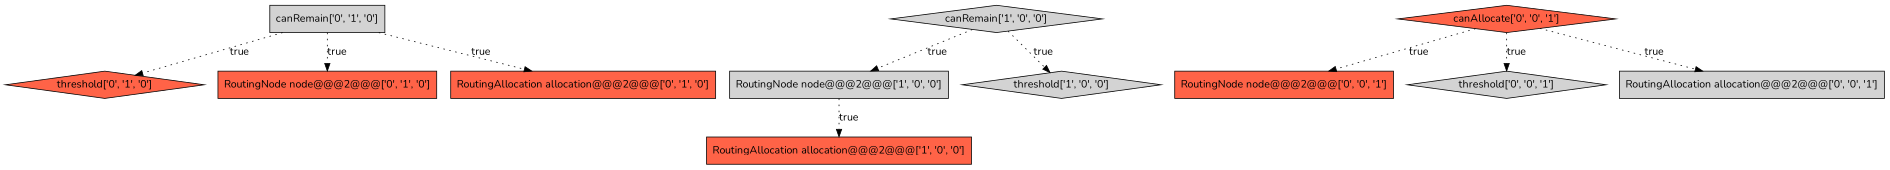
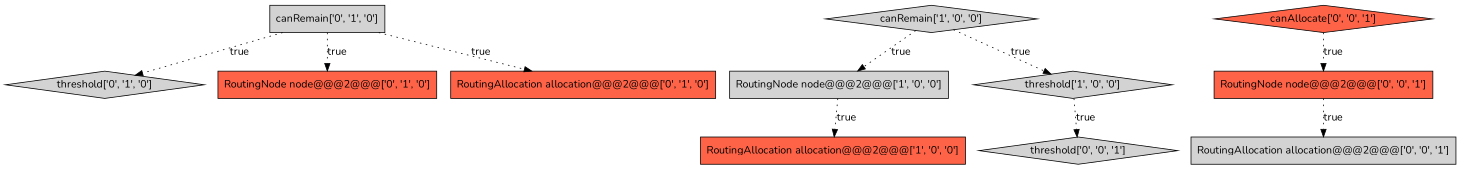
  digraph {
    fontname=Nunito
    node [fillcolor=lightgray fontname=Nunito shape=box style=filled]
    edge [fontname=Nunito style=dotted]
-   n1 [fillcolor=tomato label="threshold['0', '1', '0']" shape=diamond]
+   n1 [label="threshold['0', '1', '0']" shape=diamond]
    n2 [label="RoutingNode node@@@2@@@['1', '0', '0']"]
    n3 [fillcolor=tomato label="RoutingAllocation allocation@@@2@@@['1', '0', '0']"]
    n4 [fillcolor=tomato label="canAllocate['0', '0', '1']" shape=diamond]
    n5 [fillcolor=tomato label="RoutingNode node@@@2@@@['0', '0', '1']"]
    n6 [label="threshold['0', '0', '1']" shape=diamond]
    n7 [label="RoutingAllocation allocation@@@2@@@['0', '0', '1']"]
    n8 [fillcolor=tomato label="RoutingNode node@@@2@@@['0', '1', '0']"]
    n9 [label="canRemain['1', '0', '0']" shape=diamond]
    n10 [label="threshold['1', '0', '0']" shape=diamond]
    n11 [label="canRemain['0', '1', '0']"]
    n12 [fillcolor=tomato label="RoutingAllocation allocation@@@2@@@['0', '1', '0']"]
    n2 -> n3 [label=true]
    n4 -> n5 [label=true]
-   n4 -> n6 [label=true]
-   n4 -> n7 [label=true]
+   n10 -> n6 [label=true]
+   n5 -> n7 [label=true]
    n9 -> n2 [label=true]
    n9 -> n10 [label=true]
    n11 -> n1 [label=true]
    n11 -> n8 [label=true]
    n11 -> n12 [label=true]
  }
